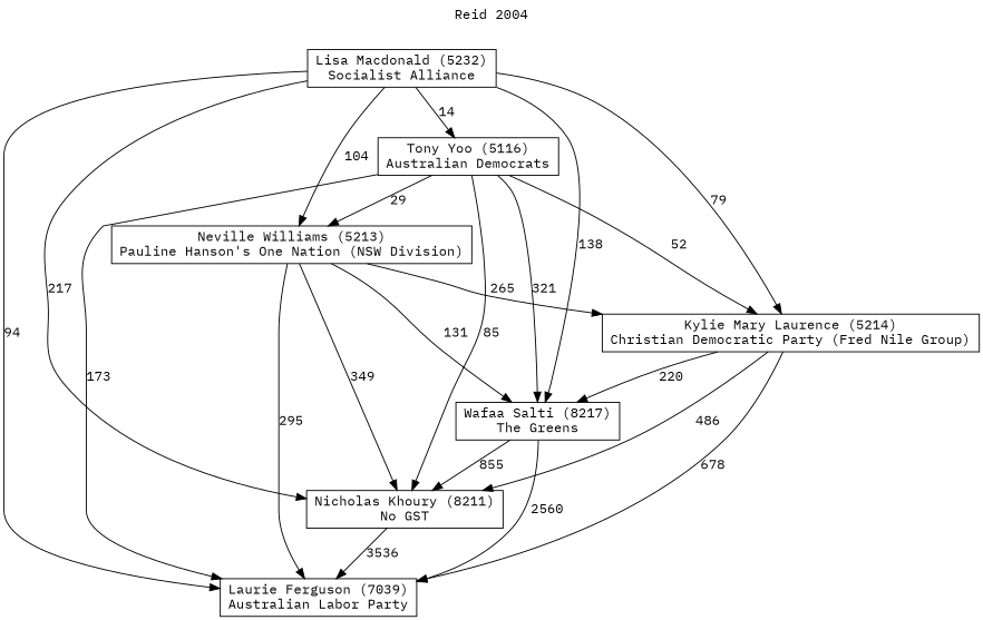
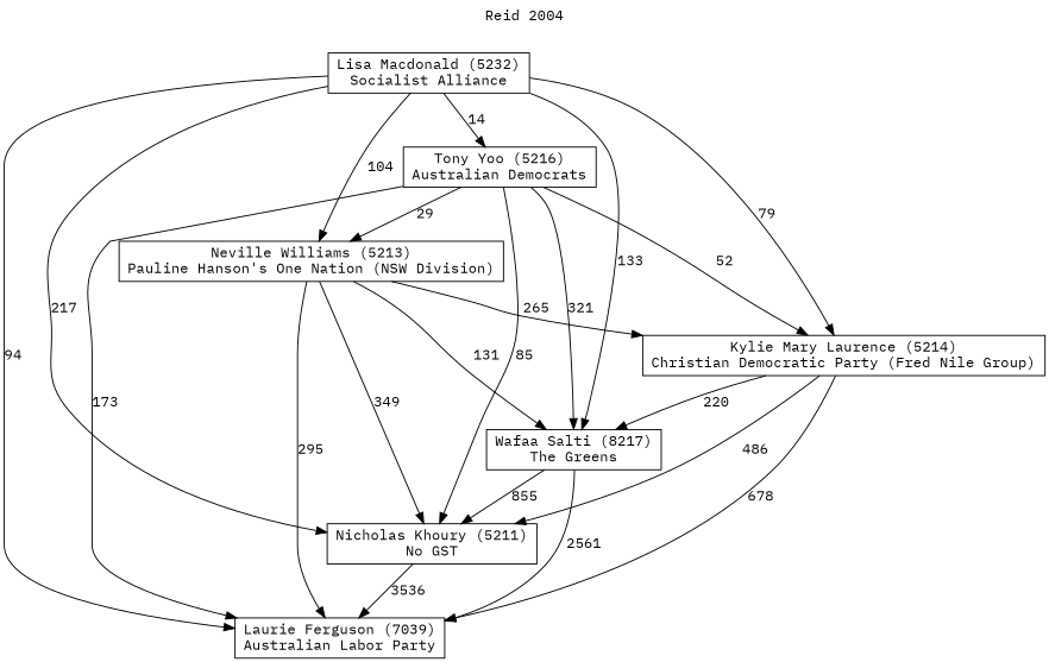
  digraph {
    fontname="IBM Plex Mono"
    label="Reid 2004"
    labelloc=t
    mclimit=10
    node [fontname="IBM Plex Mono" shape=box]
    edge [fontname="IBM Plex Mono"]
    n1 [label="Laurie Ferguson (7039)\nAustralian Labor Party"]
-   n2 [label="Nicholas Khoury (8211)\nNo GST"]
+   n2 [label="Nicholas Khoury (5211)\nNo GST"]
    n3 [label="Wafaa Salti (8217)\nThe Greens"]
    n4 [label="Kylie Mary Laurence (5214)\nChristian Democratic Party (Fred Nile Group)"]
    n5 [label="Neville Williams (5213)\nPauline Hanson's One Nation (NSW Division)"]
-   n6 [label="Tony Yoo (5116)\nAustralian Democrats"]
+   n6 [label="Tony Yoo (5216)\nAustralian Democrats"]
    n7 [label="Lisa Macdonald (5232)\nSocialist Alliance"]
    n2 -> n1 [label=3536]
-   n3 -> n1 [label=2560]
+   n3 -> n1 [label=2561]
    n3 -> n2 [label=855]
    n4 -> n1 [label=678]
    n4 -> n2 [label=486]
    n4 -> n3 [label=220]
    n5 -> n1 [label=295]
    n5 -> n2 [label=349]
    n5 -> n3 [label=131]
    n5 -> n4 [label=265]
    n6 -> n1 [label=173]
    n6 -> n2 [label=85]
    n6 -> n3 [label=321]
    n6 -> n4 [label=52]
    n6 -> n5 [label=29]
    n7 -> n1 [label=94]
    n7 -> n2 [label=217]
-   n7 -> n3 [label=138]
+   n7 -> n3 [label=133]
    n7 -> n4 [label=79]
    n7 -> n5 [label=104]
    n7 -> n6 [label=14]
  }
